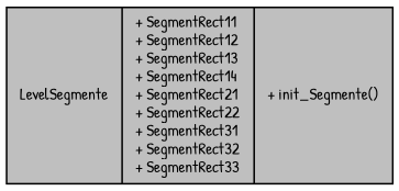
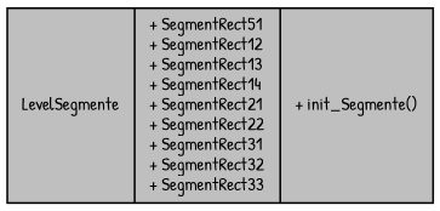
  digraph {
    rankdir=LR
    fontname="Patrick Hand"
-   n1 [color=black fillcolor=grey75 fontcolor=black fontname="Patrick Hand" fontsize=10 height=0.2 label="{LevelSegmente\n|+ SegmentRect11\l+ SegmentRect12\l+ SegmentRect13\l+ SegmentRect14\l+ SegmentRect21\l+ SegmentRect22\l+ SegmentRect31\l+ SegmentRect32\l+ SegmentRect33\l|+ init_Segmente()\l}" shape=record style=filled width=0.4]
+   n1 [color=black fillcolor=grey75 fontcolor=black fontname="Patrick Hand" fontsize=10 height=0.2 label="{LevelSegmente\n|+ SegmentRect51\l+ SegmentRect12\l+ SegmentRect13\l+ SegmentRect14\l+ SegmentRect21\l+ SegmentRect22\l+ SegmentRect31\l+ SegmentRect32\l+ SegmentRect33\l|+ init_Segmente()\l}" shape=record style=filled width=0.4]
  }
